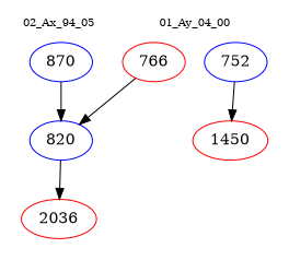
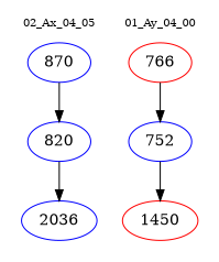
  digraph {
    node [color=blue]
    edge [color=black]
    n1 [label=870]
    n2 [label=820]
-   n3 [color=red label=2036]
+   n3 [label=2036]
    n4 [color=red label=766]
    n5 [label=752]
    n6 [color=red label=1450]
    subgraph cluster_1 {
      color=white
      fontsize=10
-     label="02_Ax_94_05"
+     label="02_Ax_04_05"
      n1
      n2
      n3
    }
    subgraph cluster_2 {
      color=white
      fontsize=10
      label="01_Ay_04_00"
      n4
      n5
      n6
    }
    n1 -> n2
    n2 -> n3
-   n4 -> n2
+   n4 -> n5
    n5 -> n6
  }
